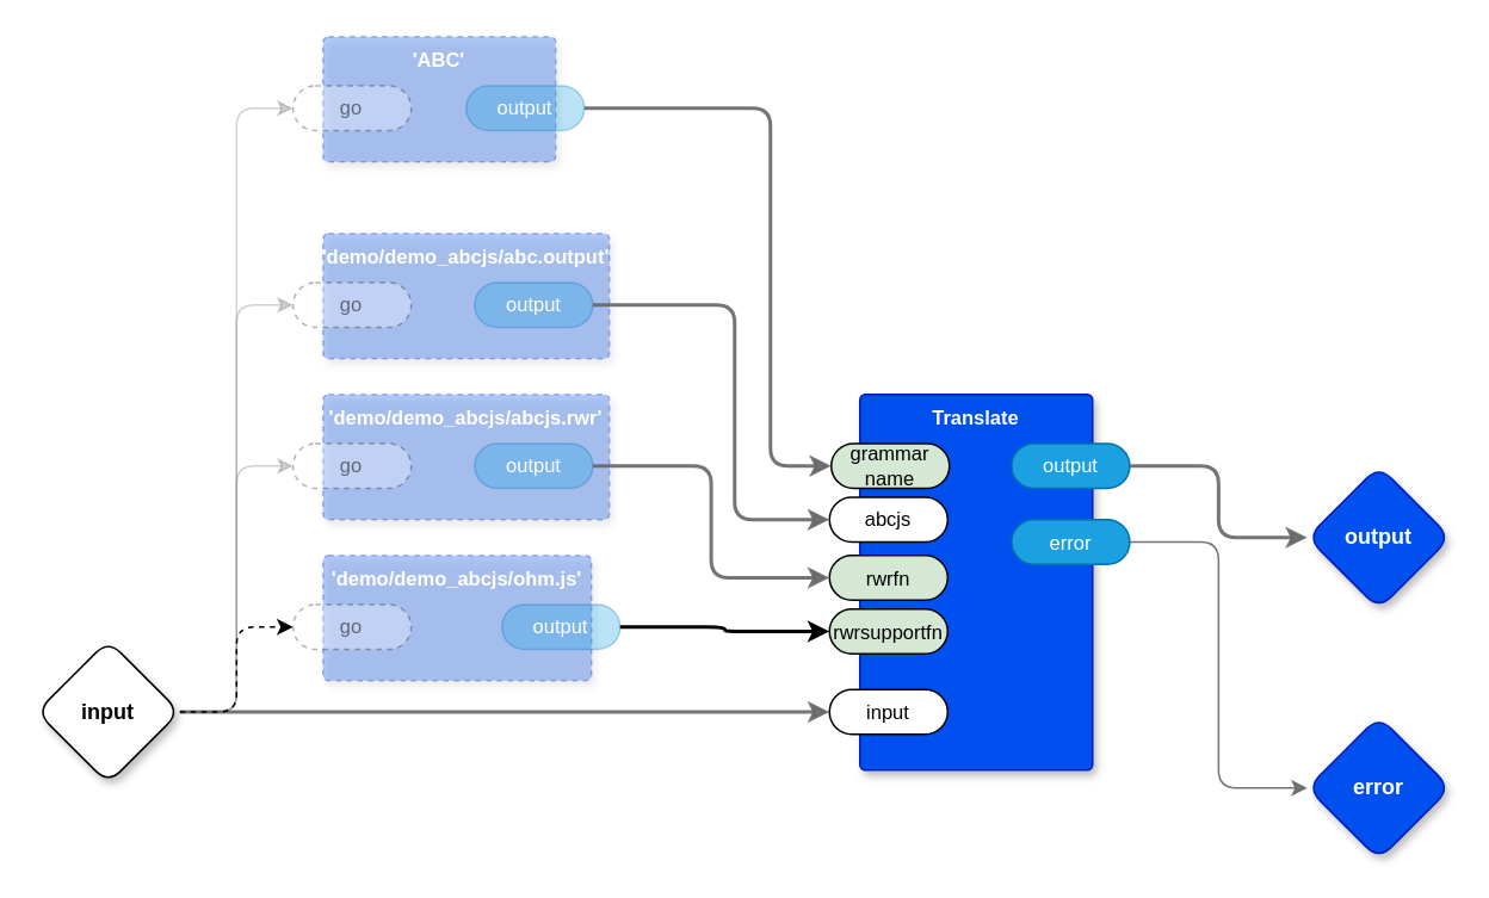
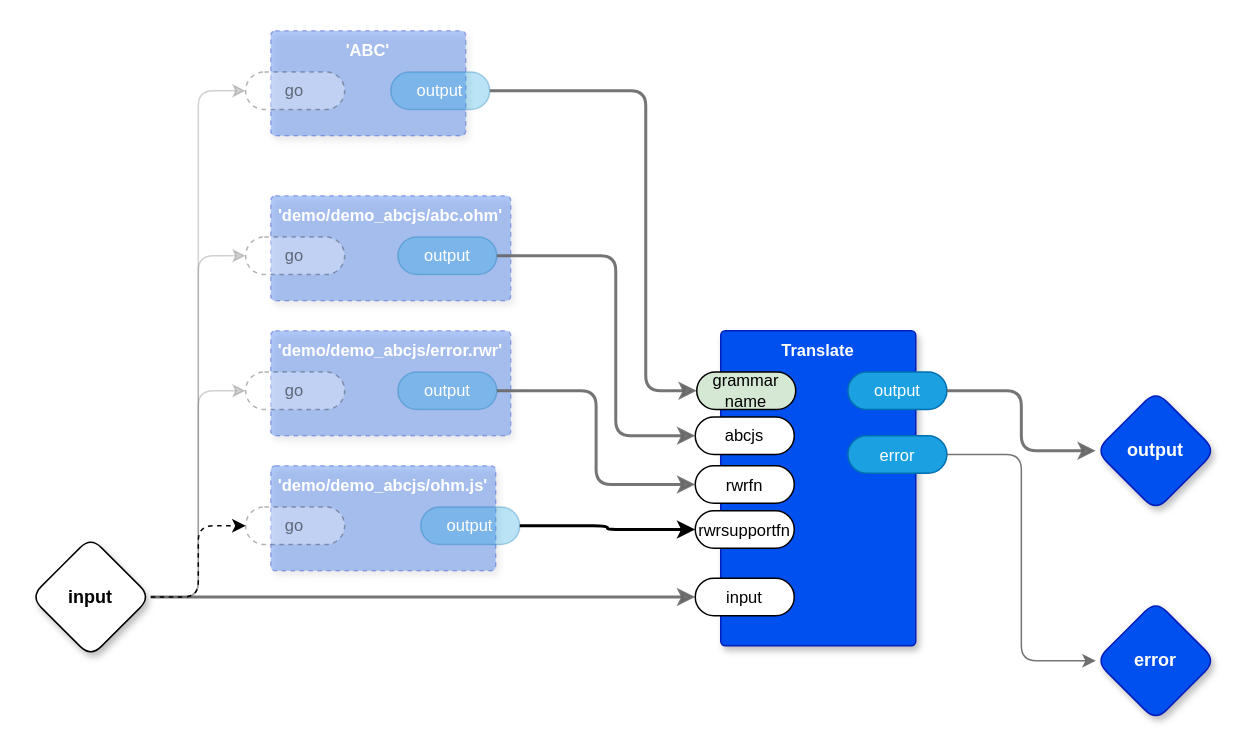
  <mxCell id="0" />
  <mxCell id="1" parent="0" />
- <mxCell id="2" value="'demo/demo_abcjs/abcjs.rwr'" style="rounded=1;whiteSpace=wrap;html=1;sketch=0;container=1;recursiveResize=0;verticalAlign=top;arcSize=6;fontStyle=1;autosize=0;points=[];absoluteArcSize=1;shadow=1;strokeColor=#001DBC;fillColor=#0050ef;fontColor=#ffffff;fontFamily=Helvetica;fontSize=11;dashed=1;opacity=30;" parent="1" vertex="1"><mxGeometry x="180" y="220" width="160" height="70" as="geometry"><mxRectangle x="-98" y="-1230" width="99" height="26" as="alternateBounds" /></mxGeometry></mxCell>
+ <mxCell id="2" value="'demo/demo_abcjs/error.rwr'" style="rounded=1;whiteSpace=wrap;html=1;sketch=0;container=1;recursiveResize=0;verticalAlign=top;arcSize=6;fontStyle=1;autosize=0;points=[];absoluteArcSize=1;shadow=1;strokeColor=#001DBC;fillColor=#0050ef;fontColor=#ffffff;fontFamily=Helvetica;fontSize=11;dashed=1;opacity=30;" parent="1" vertex="1"><mxGeometry x="180" y="220" width="160" height="70" as="geometry"><mxRectangle x="-98" y="-1230" width="99" height="26" as="alternateBounds" /></mxGeometry></mxCell>
  <mxCell id="3" value="go" style="rounded=1;whiteSpace=wrap;html=1;sketch=0;points=[[0,0.5,0,0,0],[1,0.5,0,0,0]];arcSize=50;fontFamily=Helvetica;fontSize=11;fontColor=default;dashed=1;textOpacity=50;opacity=30;" parent="2" vertex="1"><mxGeometry x="-16.75" y="27.5" width="66" height="25" as="geometry" /></mxCell>
  <mxCell id="4" value="output" style="rounded=1;whiteSpace=wrap;html=1;sketch=0;points=[[0,0.5,0,0,0],[1,0.5,0,0,0]];fillColor=#1ba1e2;fontColor=#ffffff;strokeColor=#006EAF;arcSize=50;fontFamily=Helvetica;fontSize=11;opacity=30;" parent="2" vertex="1"><mxGeometry x="84.75" y="27.5" width="66" height="25" as="geometry" /></mxCell>
- <mxCell id="5" value="'demo/demo_abcjs/abc.output'" style="rounded=1;whiteSpace=wrap;html=1;sketch=0;container=1;recursiveResize=0;verticalAlign=top;arcSize=6;fontStyle=1;autosize=0;points=[];absoluteArcSize=1;shadow=1;strokeColor=#001DBC;fillColor=#0050ef;fontColor=#ffffff;fontFamily=Helvetica;fontSize=11;dashed=1;opacity=30;" parent="1" vertex="1"><mxGeometry x="180" y="130" width="160" height="70" as="geometry"><mxRectangle x="-98" y="-1230" width="99" height="26" as="alternateBounds" /></mxGeometry></mxCell>
+ <mxCell id="5" value="'demo/demo_abcjs/abc.ohm'" style="rounded=1;whiteSpace=wrap;html=1;sketch=0;container=1;recursiveResize=0;verticalAlign=top;arcSize=6;fontStyle=1;autosize=0;points=[];absoluteArcSize=1;shadow=1;strokeColor=#001DBC;fillColor=#0050ef;fontColor=#ffffff;fontFamily=Helvetica;fontSize=11;dashed=1;opacity=30;" parent="1" vertex="1"><mxGeometry x="180" y="130" width="160" height="70" as="geometry"><mxRectangle x="-98" y="-1230" width="99" height="26" as="alternateBounds" /></mxGeometry></mxCell>
  <mxCell id="6" value="go" style="rounded=1;whiteSpace=wrap;html=1;sketch=0;points=[[0,0.5,0,0,0],[1,0.5,0,0,0]];arcSize=50;fontFamily=Helvetica;fontSize=11;fontColor=default;dashed=1;textOpacity=50;opacity=30;" parent="5" vertex="1"><mxGeometry x="-16.75" y="27.5" width="66" height="25" as="geometry" /></mxCell>
  <mxCell id="7" value="output" style="rounded=1;whiteSpace=wrap;html=1;sketch=0;points=[[0,0.5,0,0,0],[1,0.5,0,0,0]];fillColor=#1ba1e2;fontColor=#ffffff;strokeColor=#006EAF;arcSize=50;fontFamily=Helvetica;fontSize=11;opacity=30;" parent="5" vertex="1"><mxGeometry x="84.75" y="27.5" width="66" height="25" as="geometry" /></mxCell>
  <mxCell id="8" style="edgeStyle=orthogonalEdgeStyle;shape=connector;rounded=1;jumpStyle=arc;orthogonalLoop=1;jettySize=auto;html=1;exitX=1;exitY=0.5;exitDx=0;exitDy=0;exitPerimeter=0;entryX=0;entryY=0.5;entryDx=0;entryDy=0;entryPerimeter=0;labelBackgroundColor=default;strokeColor=#666666;strokeWidth=2;fontFamily=Helvetica;fontSize=11;fontColor=default;endArrow=classic;fillColor=#f5f5f5;opacity=90;" parent="1" source="13" target="20" edge="1"><mxGeometry relative="1" as="geometry" /></mxCell>
  <mxCell id="9" style="edgeStyle=orthogonalEdgeStyle;shape=connector;rounded=1;jumpStyle=arc;orthogonalLoop=1;jettySize=auto;html=1;exitX=1;exitY=0.5;exitDx=0;exitDy=0;exitPerimeter=0;entryX=0;entryY=0.5;entryDx=0;entryDy=0;entryPerimeter=0;labelBackgroundColor=default;strokeColor=#666666;strokeWidth=1;fontFamily=Helvetica;fontSize=11;fontColor=default;endArrow=classic;fillColor=#f5f5f5;opacity=30;" parent="1" source="13" target="3" edge="1"><mxGeometry relative="1" as="geometry" /></mxCell>
  <mxCell id="10" style="edgeStyle=orthogonalEdgeStyle;shape=connector;rounded=1;jumpStyle=arc;orthogonalLoop=1;jettySize=auto;html=1;exitX=1;exitY=0.5;exitDx=0;exitDy=0;exitPerimeter=0;entryX=0;entryY=0.5;entryDx=0;entryDy=0;entryPerimeter=0;labelBackgroundColor=default;strokeColor=#666666;strokeWidth=1;fontFamily=Helvetica;fontSize=11;fontColor=default;endArrow=classic;fillColor=#f5f5f5;opacity=30;" parent="1" source="13" target="6" edge="1"><mxGeometry relative="1" as="geometry" /></mxCell>
  <mxCell id="11" style="edgeStyle=orthogonalEdgeStyle;shape=connector;rounded=1;jumpStyle=arc;orthogonalLoop=1;jettySize=auto;html=1;exitX=1;exitY=0.5;exitDx=0;exitDy=0;exitPerimeter=0;entryX=0;entryY=0.5;entryDx=0;entryDy=0;entryPerimeter=0;labelBackgroundColor=default;strokeColor=#666666;strokeWidth=1;fontFamily=Helvetica;fontSize=11;fontColor=default;endArrow=classic;fillColor=#f5f5f5;opacity=30;" parent="1" source="13" target="29" edge="1"><mxGeometry relative="1" as="geometry" /></mxCell>
  <mxCell id="12" style="edgeStyle=orthogonalEdgeStyle;rounded=1;orthogonalLoop=1;jettySize=auto;html=1;exitX=1;exitY=0.5;exitDx=0;exitDy=0;exitPerimeter=0;entryX=0;entryY=0.5;entryDx=0;entryDy=0;entryPerimeter=0;dashed=1;" parent="1" source="13" target="33" edge="1"><mxGeometry relative="1" as="geometry" /></mxCell>
  <mxCell id="13" value="input" style="rhombus;whiteSpace=wrap;html=1;rounded=1;fontStyle=1;glass=0;sketch=0;fontSize=12;points=[[0,0.5,0,0,0],[0.5,0,0,0,0],[0.5,1,0,0,0],[1,0.5,0,0,0]];shadow=1;fontFamily=Helvetica;fontColor=default;" parent="1" vertex="1"><mxGeometry x="20" y="357.5" width="80" height="80" as="geometry" /></mxCell>
  <mxCell id="14" value="output" style="rhombus;whiteSpace=wrap;html=1;rounded=1;fillColor=#0050ef;fontColor=#ffffff;strokeColor=#001DBC;fontStyle=1;glass=0;sketch=0;fontSize=12;points=[[0,0.5,0,0,0],[0.5,0,0,0,0],[0.5,1,0,0,0],[1,0.5,0,0,0]];shadow=1;fontFamily=Helvetica;" parent="1" vertex="1"><mxGeometry x="730" y="260" width="80" height="80" as="geometry" /></mxCell>
  <mxCell id="15" value="Translate" style="rounded=1;whiteSpace=wrap;html=1;sketch=0;container=1;recursiveResize=0;verticalAlign=top;arcSize=6;fontStyle=1;autosize=0;points=[];absoluteArcSize=1;shadow=1;strokeColor=#001DBC;fillColor=#0050ef;fontColor=#ffffff;fontFamily=Helvetica;fontSize=11;" parent="1" vertex="1"><mxGeometry x="480" y="220" width="130" height="210" as="geometry"><mxRectangle x="-98" y="-1230" width="99" height="26" as="alternateBounds" /></mxGeometry></mxCell>
  <mxCell id="16" value="abcjs" style="rounded=1;whiteSpace=wrap;html=1;sketch=0;points=[[0,0.5,0,0,0],[1,0.5,0,0,0]];arcSize=50;fontFamily=Helvetica;fontSize=11;fontColor=default;fontStyle=0" parent="15" vertex="1"><mxGeometry x="-17" y="57.5" width="66" height="25" as="geometry" /></mxCell>
  <mxCell id="17" value="output" style="rounded=1;whiteSpace=wrap;html=1;sketch=0;points=[[0,0.5,0,0,0],[1,0.5,0,0,0]];fillColor=#1ba1e2;fontColor=#ffffff;strokeColor=#006EAF;arcSize=50;fontFamily=Helvetica;fontSize=11;" parent="15" vertex="1"><mxGeometry x="84.75" y="27.5" width="66" height="25" as="geometry" /></mxCell>
  <mxCell id="18" value="error" style="rounded=1;whiteSpace=wrap;html=1;sketch=0;points=[[0,0.5,0,0,0],[1,0.5,0,0,0]];fillColor=#1ba1e2;fontColor=#ffffff;strokeColor=#006EAF;arcSize=50;fontFamily=Helvetica;fontSize=11;" parent="15" vertex="1"><mxGeometry x="84.75" y="70" width="66" height="25" as="geometry" /></mxCell>
- <mxCell id="19" value="rwrfn" style="rounded=1;whiteSpace=wrap;html=1;sketch=0;points=[[0,0.5,0,0,0],[1,0.5,0,0,0]];arcSize=50;fontFamily=Helvetica;fontSize=11;fontColor=default;fillColor=#d5e8d4;" parent="15" vertex="1"><mxGeometry x="-17" y="90" width="66" height="25" as="geometry" /></mxCell>
+ <mxCell id="19" value="rwrfn" style="rounded=1;whiteSpace=wrap;html=1;sketch=0;points=[[0,0.5,0,0,0],[1,0.5,0,0,0]];arcSize=50;fontFamily=Helvetica;fontSize=11;fontColor=default;" parent="15" vertex="1"><mxGeometry x="-17" y="90" width="66" height="25" as="geometry" /></mxCell>
  <mxCell id="20" value="input" style="rounded=1;whiteSpace=wrap;html=1;sketch=0;points=[[0,0.5,0,0,0],[1,0.5,0,0,0]];arcSize=50;fontFamily=Helvetica;fontSize=11;fontColor=default;" parent="15" vertex="1"><mxGeometry x="-17" y="165" width="66" height="25" as="geometry" /></mxCell>
  <mxCell id="21" value="grammar name" style="rounded=1;whiteSpace=wrap;html=1;sketch=0;points=[[0,0.5,0,0,0],[1,0.5,0,0,0]];arcSize=50;fontFamily=Helvetica;fontSize=11;fontColor=default;fillColor=#d5e8d4;" parent="15" vertex="1"><mxGeometry x="-16" y="27.5" width="66" height="25" as="geometry" /></mxCell>
- <mxCell id="22" value="rwrsupportfn" style="rounded=1;whiteSpace=wrap;html=1;sketch=0;points=[[0,0.5,0,0,0],[1,0.5,0,0,0]];arcSize=50;fontFamily=Helvetica;fontSize=11;fontColor=default;fillColor=#d5e8d4;" parent="15" vertex="1"><mxGeometry x="-17" y="120" width="66" height="25" as="geometry" /></mxCell>
+ <mxCell id="22" value="rwrsupportfn" style="rounded=1;whiteSpace=wrap;html=1;sketch=0;points=[[0,0.5,0,0,0],[1,0.5,0,0,0]];arcSize=50;fontFamily=Helvetica;fontSize=11;fontColor=default;" parent="15" vertex="1"><mxGeometry x="-17" y="120" width="66" height="25" as="geometry" /></mxCell>
  <mxCell id="23" style="edgeStyle=orthogonalEdgeStyle;shape=connector;rounded=1;jumpStyle=arc;orthogonalLoop=1;jettySize=auto;html=1;exitX=1;exitY=0.5;exitDx=0;exitDy=0;exitPerimeter=0;entryX=0;entryY=0.5;entryDx=0;entryDy=0;entryPerimeter=0;labelBackgroundColor=default;strokeColor=#666666;strokeWidth=2;fontFamily=Helvetica;fontSize=11;fontColor=default;endArrow=classic;fillColor=#f5f5f5;opacity=90;" parent="1" source="4" target="19" edge="1"><mxGeometry relative="1" as="geometry" /></mxCell>
  <mxCell id="24" style="edgeStyle=orthogonalEdgeStyle;shape=connector;rounded=1;jumpStyle=arc;orthogonalLoop=1;jettySize=auto;html=1;exitX=1;exitY=0.5;exitDx=0;exitDy=0;exitPerimeter=0;entryX=0;entryY=0.5;entryDx=0;entryDy=0;entryPerimeter=0;labelBackgroundColor=default;strokeColor=#666666;strokeWidth=2;fontFamily=Helvetica;fontSize=11;fontColor=default;endArrow=classic;fillColor=#f5f5f5;opacity=90;" parent="1" source="7" target="16" edge="1"><mxGeometry relative="1" as="geometry"><Array as="points"><mxPoint x="410" y="170" /><mxPoint x="410" y="290" /></Array></mxGeometry></mxCell>
  <mxCell id="25" style="edgeStyle=orthogonalEdgeStyle;shape=connector;rounded=1;jumpStyle=arc;orthogonalLoop=1;jettySize=auto;html=1;exitX=1;exitY=0.5;exitDx=0;exitDy=0;exitPerimeter=0;entryX=0;entryY=0.5;entryDx=0;entryDy=0;entryPerimeter=0;labelBackgroundColor=default;strokeColor=#666666;strokeWidth=2;fontFamily=Helvetica;fontSize=11;fontColor=default;endArrow=classic;fillColor=#f5f5f5;opacity=90;" parent="1" source="17" target="14" edge="1"><mxGeometry relative="1" as="geometry" /></mxCell>
  <mxCell id="26" value="error" style="rhombus;whiteSpace=wrap;html=1;rounded=1;fillColor=#0050ef;fontColor=#ffffff;strokeColor=#001DBC;fontStyle=1;glass=0;sketch=0;fontSize=12;points=[[0,0.5,0,0,0],[0.5,0,0,0,0],[0.5,1,0,0,0],[1,0.5,0,0,0]];shadow=1;fontFamily=Helvetica;" parent="1" vertex="1"><mxGeometry x="730" y="400" width="80" height="80" as="geometry" /></mxCell>
  <mxCell id="27" style="edgeStyle=orthogonalEdgeStyle;shape=connector;rounded=1;jumpStyle=arc;orthogonalLoop=1;jettySize=auto;html=1;exitX=1;exitY=0.5;exitDx=0;exitDy=0;exitPerimeter=0;entryX=0;entryY=0.5;entryDx=0;entryDy=0;entryPerimeter=0;labelBackgroundColor=default;strokeColor=#666666;strokeWidth=1;fontFamily=Helvetica;fontSize=11;fontColor=default;endArrow=classic;fillColor=#f5f5f5;opacity=90;" parent="1" source="18" target="26" edge="1"><mxGeometry relative="1" as="geometry" /></mxCell>
  <mxCell id="28" value="'ABC'" style="rounded=1;whiteSpace=wrap;html=1;sketch=0;container=1;recursiveResize=0;verticalAlign=top;arcSize=6;fontStyle=1;autosize=0;points=[];absoluteArcSize=1;shadow=1;strokeColor=#001DBC;fillColor=#0050ef;fontColor=#ffffff;fontFamily=Helvetica;fontSize=11;dashed=1;opacity=30;" parent="1" vertex="1"><mxGeometry x="180" y="20" width="130" height="70" as="geometry"><mxRectangle x="-98" y="-1230" width="99" height="26" as="alternateBounds" /></mxGeometry></mxCell>
  <mxCell id="29" value="go" style="rounded=1;whiteSpace=wrap;html=1;sketch=0;points=[[0,0.5,0,0,0],[1,0.5,0,0,0]];arcSize=50;fontFamily=Helvetica;fontSize=11;fontColor=default;dashed=1;textOpacity=50;opacity=30;" parent="28" vertex="1"><mxGeometry x="-16.75" y="27.5" width="66" height="25" as="geometry" /></mxCell>
  <mxCell id="30" value="output" style="rounded=1;whiteSpace=wrap;html=1;sketch=0;points=[[0,0.5,0,0,0],[1,0.5,0,0,0]];fillColor=#1ba1e2;fontColor=#ffffff;strokeColor=#006EAF;arcSize=50;fontFamily=Helvetica;fontSize=11;opacity=30;" parent="28" vertex="1"><mxGeometry x="80" y="27.5" width="66" height="25" as="geometry" /></mxCell>
  <mxCell id="31" style="edgeStyle=orthogonalEdgeStyle;shape=connector;rounded=1;jumpStyle=arc;orthogonalLoop=1;jettySize=auto;html=1;exitX=1;exitY=0.5;exitDx=0;exitDy=0;exitPerimeter=0;entryX=0;entryY=0.5;entryDx=0;entryDy=0;entryPerimeter=0;labelBackgroundColor=default;strokeColor=#666666;strokeWidth=2;fontFamily=Helvetica;fontSize=11;fontColor=default;endArrow=classic;fillColor=#f5f5f5;opacity=90;" parent="1" source="30" target="21" edge="1"><mxGeometry relative="1" as="geometry"><Array as="points"><mxPoint x="430" y="60" /><mxPoint x="430" y="260" /></Array></mxGeometry></mxCell>
  <mxCell id="32" value="'demo/demo_abcjs/ohm.js'" style="rounded=1;whiteSpace=wrap;html=1;sketch=0;container=1;recursiveResize=0;verticalAlign=top;arcSize=6;fontStyle=1;autosize=0;points=[];absoluteArcSize=1;shadow=1;strokeColor=#001DBC;fillColor=#0050ef;fontColor=#ffffff;fontFamily=Helvetica;fontSize=11;dashed=1;opacity=30;" parent="1" vertex="1"><mxGeometry x="180" y="310" width="150" height="70" as="geometry"><mxRectangle x="-98" y="-1230" width="99" height="26" as="alternateBounds" /></mxGeometry></mxCell>
  <mxCell id="33" value="go" style="rounded=1;whiteSpace=wrap;html=1;sketch=0;points=[[0,0.5,0,0,0],[1,0.5,0,0,0]];arcSize=50;fontFamily=Helvetica;fontSize=11;fontColor=default;dashed=1;textOpacity=50;opacity=30;" parent="32" vertex="1"><mxGeometry x="-16.75" y="27.5" width="66" height="25" as="geometry" /></mxCell>
  <mxCell id="34" value="output" style="rounded=1;whiteSpace=wrap;html=1;sketch=0;points=[[0,0.5,0,0,0],[1,0.5,0,0,0]];fillColor=#1ba1e2;fontColor=#ffffff;strokeColor=#006EAF;arcSize=50;fontFamily=Helvetica;fontSize=11;opacity=30;" parent="32" vertex="1"><mxGeometry x="100" y="27.5" width="66" height="25" as="geometry" /></mxCell>
  <mxCell id="35" style="edgeStyle=orthogonalEdgeStyle;rounded=1;orthogonalLoop=1;jettySize=auto;html=1;exitX=1;exitY=0.5;exitDx=0;exitDy=0;exitPerimeter=0;entryX=0;entryY=0.5;entryDx=0;entryDy=0;entryPerimeter=0;strokeWidth=2;" parent="1" source="34" target="22" edge="1"><mxGeometry relative="1" as="geometry" /></mxCell>
